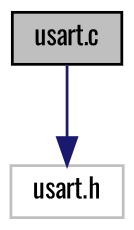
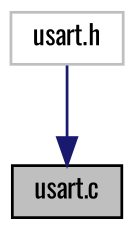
  digraph {
    fontname=Oswald
    node [fontname=Oswald fontsize=10 shape=record style=filled]
    n1 [color=black fillcolor=grey75 fontcolor=black height=0.2 label="usart.c" width=0.4]
    n2 [color=grey75 fillcolor=white height=0.2 label="usart.h" width=0.4]
-   n1 -> n2 [color=midnightblue fontname=Oswald fontsize=10 labelfontname=Helvetica labelfontsize=10 style=solid]
+   n2 -> n1 [color=midnightblue fontname=Oswald fontsize=10 labelfontname=Helvetica labelfontsize=10 style=solid]
  }
